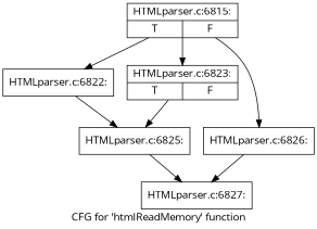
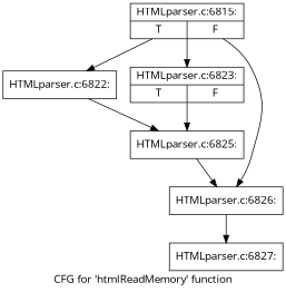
  digraph {
    fontname="Open Sans"
    label="CFG for 'htmlReadMemory' function"
    node [fontname="Open Sans" shape=record]
    edge [fontname="Open Sans"]
    n1 [label="{HTMLparser.c:6815:|{<s0>T|<s1>F}}"]
    n2 [label="{HTMLparser.c:6822:}"]
    n3 [label="{HTMLparser.c:6823:|{<s0>T|<s1>F}}"]
    n4 [label="{HTMLparser.c:6826:}"]
    n5 [label="{HTMLparser.c:6825:}"]
    n6 [label="{HTMLparser.c:6827:}"]
    n1 -> n2
    n1 -> n3
    n1 -> n4
    n2 -> n5
    n3 -> n5
    n4 -> n6
-   n5 -> n6
+   n5 -> n4
  }
